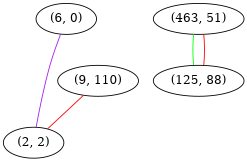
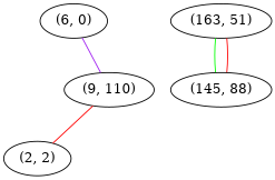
  graph {
    edge [color=red weight=1]
    n1 [label="(6, 0)"]
    "(2, 2)"
    "(9, 110)"
-   "(163, 51)" [label="(463, 51)"]
-   "(125, 88)"
-   n1 -- "(2, 2)" [color=purple weight=4]
+   "(163, 51)"
+   "(125, 88)" [label="(145, 88)"]
+   n1 -- "(9, 110)" [color=purple weight=4]
    "(9, 110)" -- "(2, 2)"
    "(163, 51)" -- "(125, 88)" [color=green weight=2]
    "(163, 51)" -- "(125, 88)"
  }
